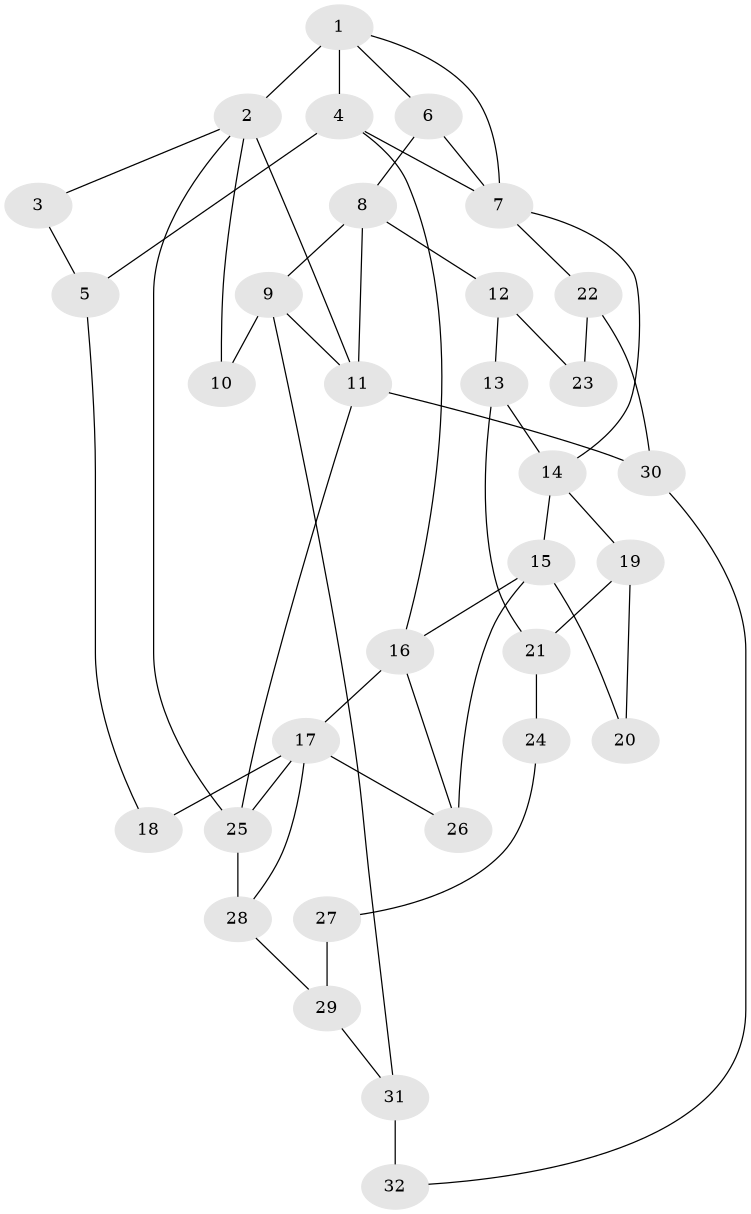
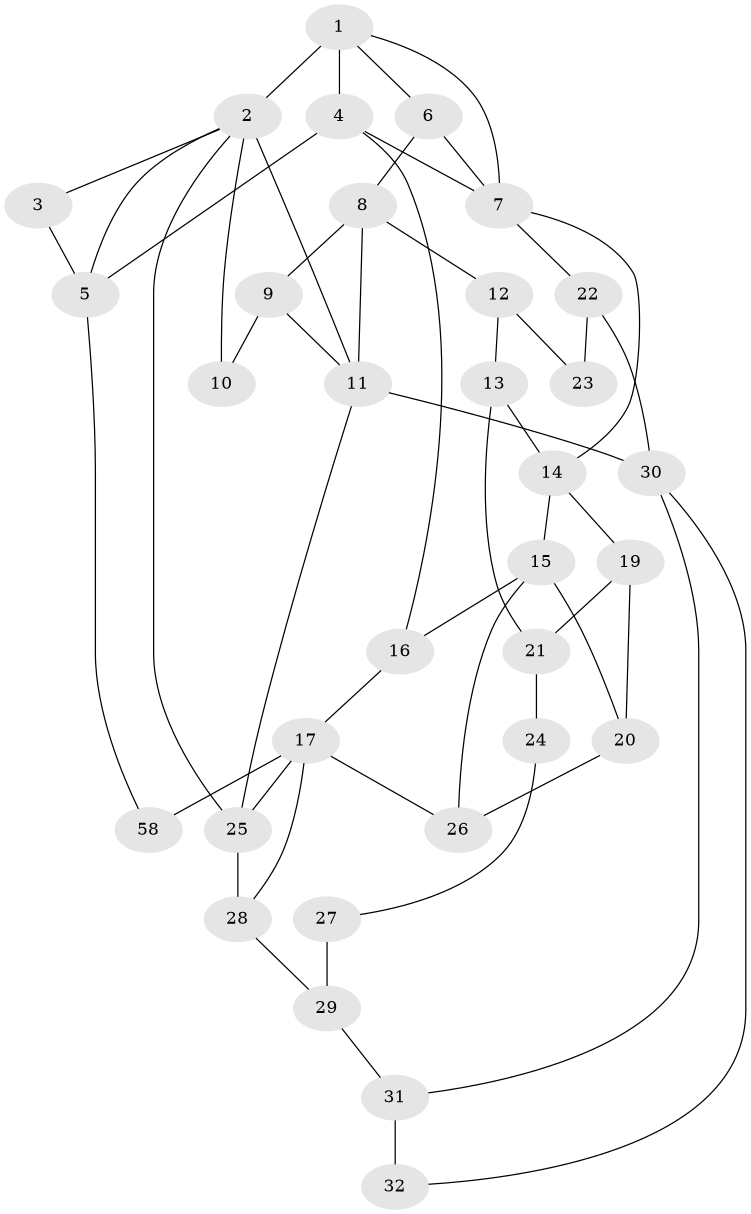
  graph {
    node [color=gray90 style=filled]
    edge [weight=1.0]
    1
    2
    4
    6
    7
    3
    5
    10
    11
    25
    16
    8
    14
    22
-   18
+   18 [label=58]
    30
    28
    17
    9
    12
    15
    19
    13
    23
    31
    32
    21
    24
    20
    26
    29
    27
    1 -- 2 [weight=2.0]
    1 -- 4
    1 -- 6
    1 -- 7
    2 -- 3
+   2 -- 5
    2 -- 10
    2 -- 11
    2 -- 25
    4 -- 7 [weight=2.0]
    4 -- 5 [weight=2.0]
    4 -- 16
    6 -- 7 [weight=2.0]
    6 -- 8 [weight=2.0]
    7 -- 14
    7 -- 22
    3 -- 5
    5 -- 18
    11 -- 25
    11 -- 30 [weight=2.0]
    25 -- 28 [weight=2.0]
    16 -- 17
    8 -- 11
    8 -- 9
    8 -- 12
    14 -- 15
    14 -- 19
    22 -- 30 [weight=2.0]
    22 -- 23 [weight=2.0]
-   9 -- 31
+   30 -- 31
    30 -- 32
    28 -- 29 [weight=2.0]
    17 -- 25
    17 -- 18 [weight=2.0]
    17 -- 28
    17 -- 26
    9 -- 10 [weight=2.0]
    9 -- 11
    12 -- 13
    12 -- 23 [weight=2.0]
    15 -- 16 [weight=2.0]
    15 -- 20
    15 -- 26
    19 -- 21 [weight=2.0]
    19 -- 20 [weight=2.0]
    13 -- 14
    13 -- 21 [weight=2.0]
    31 -- 32 [weight=2.0]
    21 -- 24
    24 -- 27
-   16 -- 26 [weight=3.0]
+   20 -- 26 [weight=3.0]
    29 -- 31 [weight=2.0]
    27 -- 29
  }
